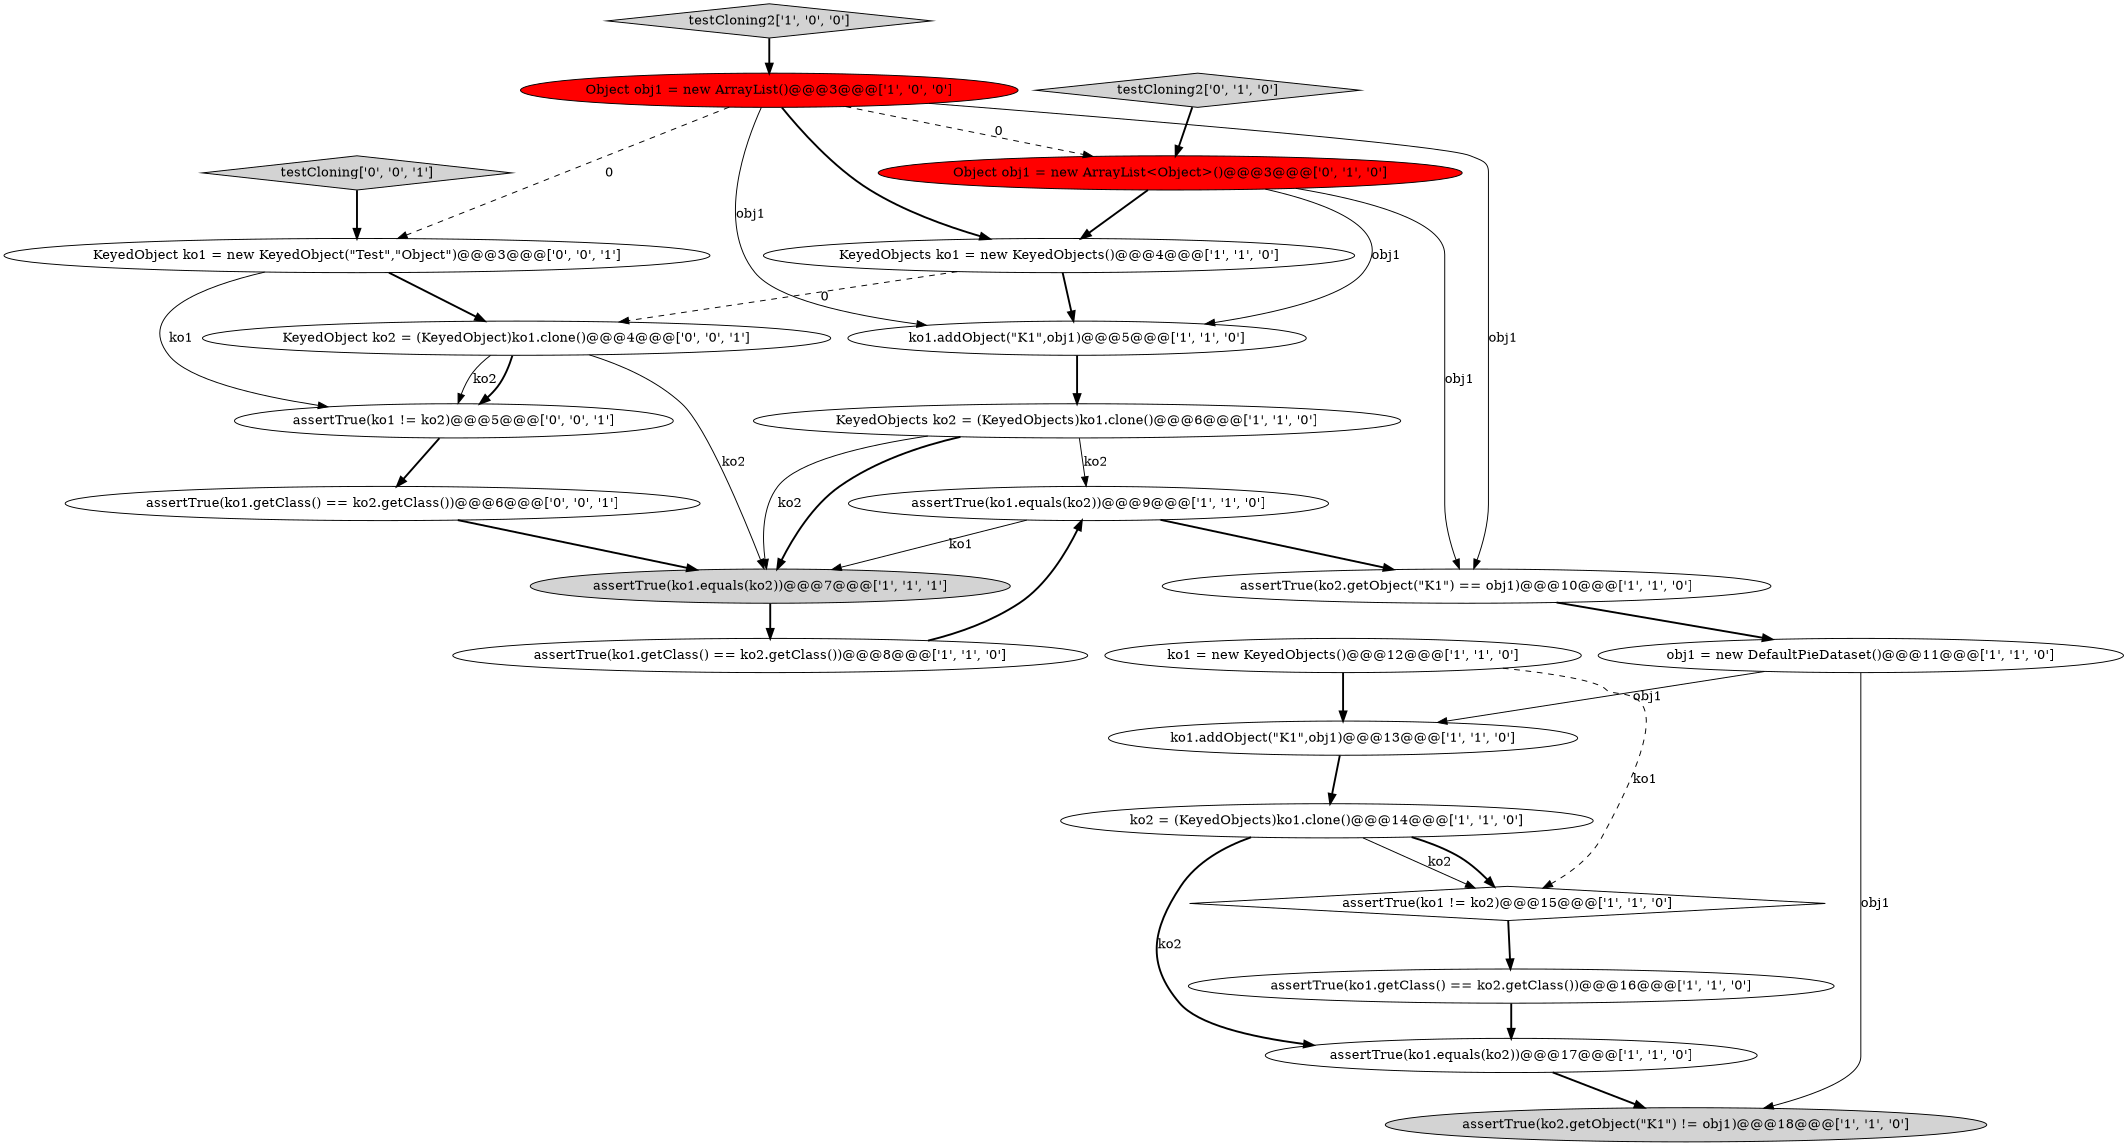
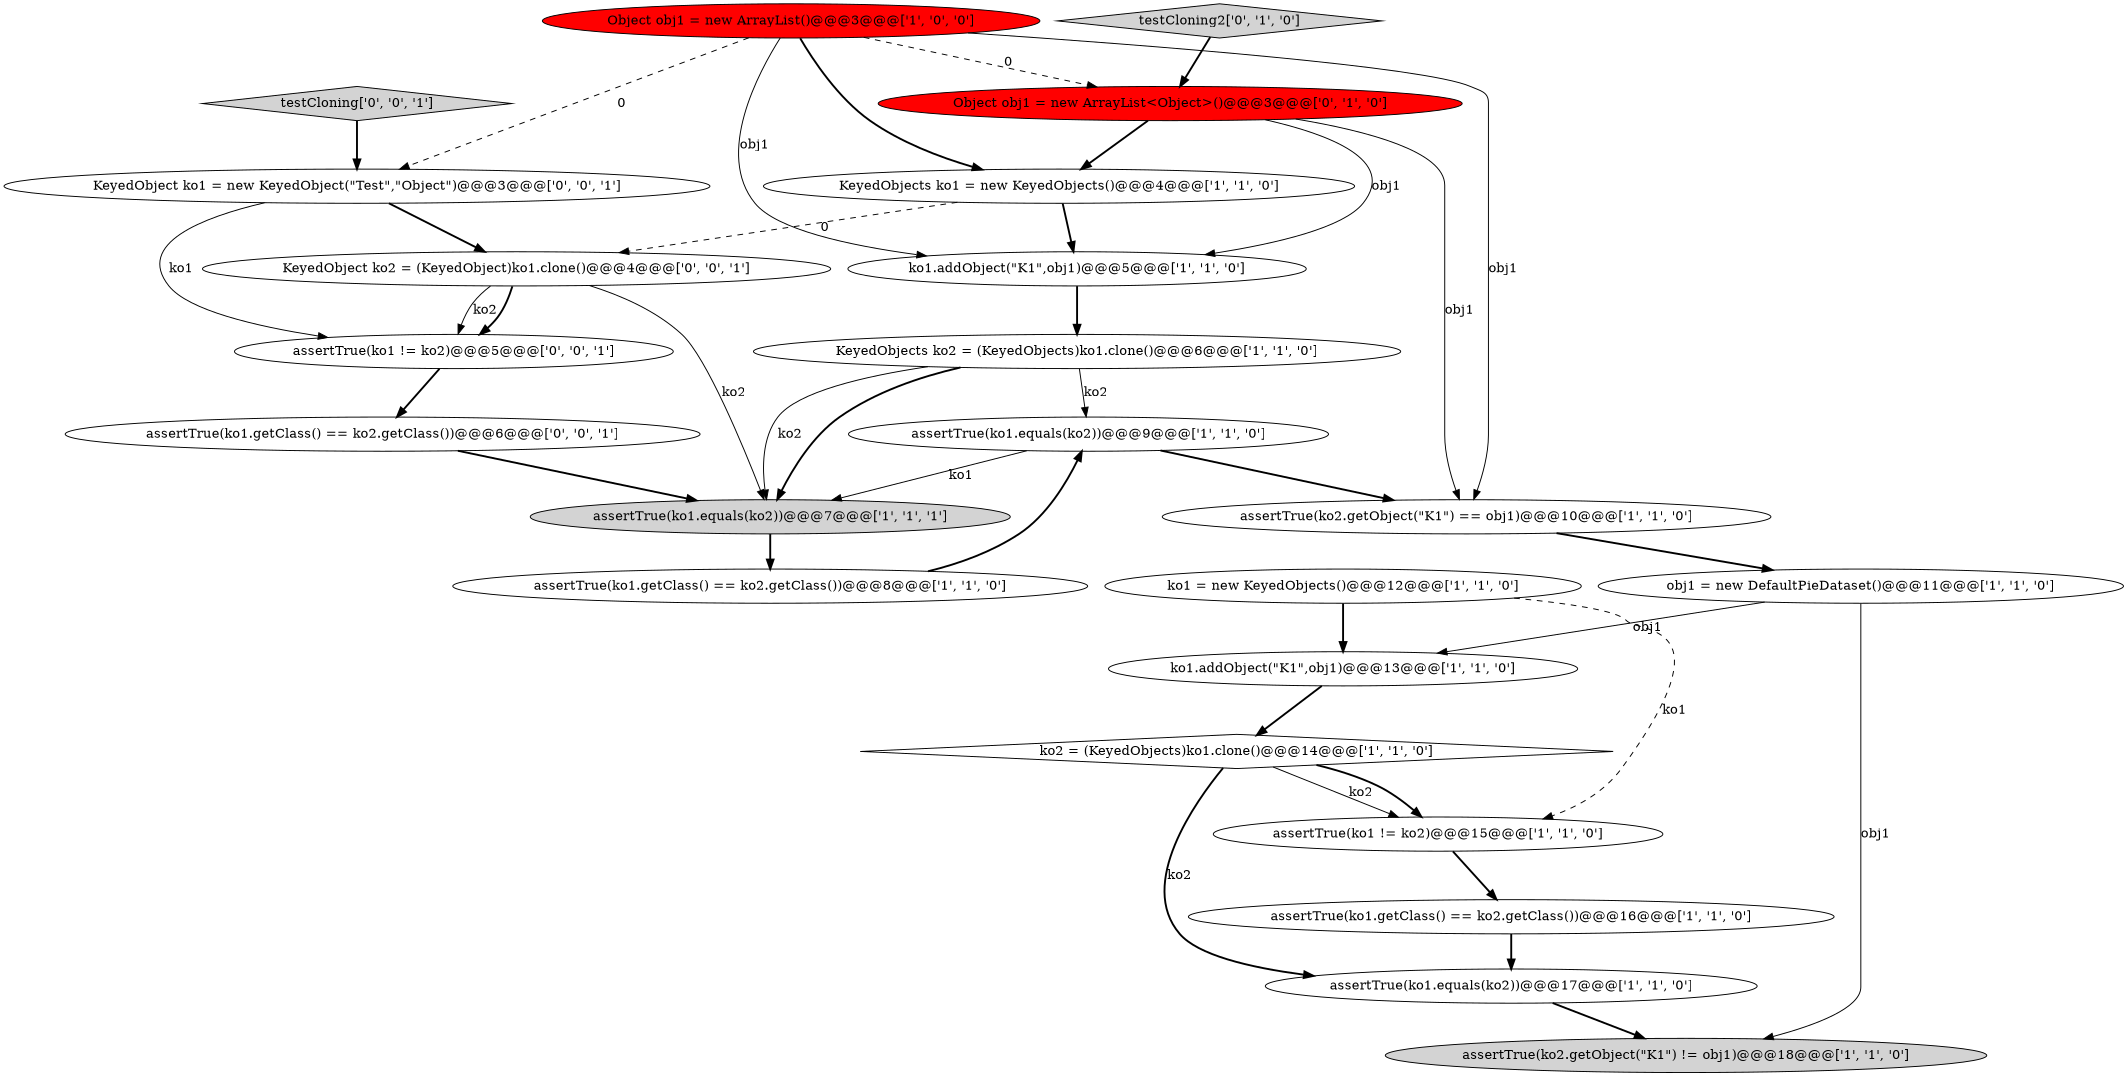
  digraph {
    node [fillcolor=white shape=ellipse style=filled]
    edge [style=bold]
    n1 [label="ko1.addObject(\"K1\",obj1)@@@13@@@['1', '1', '0']"]
-   n2 [label="ko2 = (KeyedObjects)ko1.clone()@@@14@@@['1', '1', '0']"]
-   n3 [label="assertTrue(ko1 != ko2)@@@15@@@['1', '1', '0']" shape=diamond]
+   n2 [label="ko2 = (KeyedObjects)ko1.clone()@@@14@@@['1', '1', '0']" shape=diamond]
+   n3 [label="assertTrue(ko1 != ko2)@@@15@@@['1', '1', '0']"]
    n4 [label="assertTrue(ko1.equals(ko2))@@@17@@@['1', '1', '0']"]
    n5 [label="assertTrue(ko2.getObject(\"K1\") == obj1)@@@10@@@['1', '1', '0']"]
    n6 [label="obj1 = new DefaultPieDataset()@@@11@@@['1', '1', '0']"]
    n7 [fillcolor=lightgray label="assertTrue(ko2.getObject(\"K1\") != obj1)@@@18@@@['1', '1', '0']"]
-   n8 [fillcolor=lightgray label="testCloning2['1', '0', '0']" shape=diamond]
    n9 [fillcolor=red label="Object obj1 = new ArrayList()@@@3@@@['1', '0', '0']"]
    n10 [fillcolor=red label="Object obj1 = new ArrayList<Object>()@@@3@@@['0', '1', '0']"]
    n11 [label="KeyedObjects ko1 = new KeyedObjects()@@@4@@@['1', '1', '0']"]
    n12 [label="ko1.addObject(\"K1\",obj1)@@@5@@@['1', '1', '0']"]
    n13 [label="KeyedObject ko1 = new KeyedObject(\"Test\",\"Object\")@@@3@@@['0', '0', '1']"]
    n14 [label="KeyedObjects ko2 = (KeyedObjects)ko1.clone()@@@6@@@['1', '1', '0']"]
    n15 [label="assertTrue(ko1.equals(ko2))@@@9@@@['1', '1', '0']"]
    n16 [fillcolor=lightgray label="assertTrue(ko1.equals(ko2))@@@7@@@['1', '1', '1']"]
    n17 [label="assertTrue(ko1.getClass() == ko2.getClass())@@@8@@@['1', '1', '0']"]
    n18 [label="KeyedObject ko2 = (KeyedObject)ko1.clone()@@@4@@@['0', '0', '1']"]
    n19 [label="assertTrue(ko1 != ko2)@@@5@@@['0', '0', '1']"]
    n20 [label="ko1 = new KeyedObjects()@@@12@@@['1', '1', '0']"]
    n21 [fillcolor=lightgray label="testCloning['0', '0', '1']" shape=diamond]
    n22 [label="assertTrue(ko1.getClass() == ko2.getClass())@@@16@@@['1', '1', '0']"]
    n23 [label="assertTrue(ko1.getClass() == ko2.getClass())@@@6@@@['0', '0', '1']"]
    n24 [fillcolor=lightgray label="testCloning2['0', '1', '0']" shape=diamond]
    n1 -> n2
    n2 -> n3 [label=ko2 style=solid]
    n2 -> n3
    n2 -> n4 [label=ko2]
    n3 -> n22
    n4 -> n7
    n5 -> n6
    n6 -> n1 [label=obj1 style=solid]
    n6 -> n7 [label=obj1 style=solid]
-   n8 -> n9
    n9 -> n5 [label=obj1 style=solid]
    n9 -> n10 [label=0 style=dashed]
    n9 -> n11
    n9 -> n12 [label=obj1 style=solid]
    n9 -> n13 [label=0 style=dashed]
    n10 -> n5 [label=obj1 style=solid]
    n10 -> n11
    n10 -> n12 [label=obj1 style=solid]
    n11 -> n12
    n11 -> n18 [label=0 style=dashed]
    n12 -> n14
    n13 -> n18
    n13 -> n19 [label=ko1 style=solid]
    n14 -> n15 [label=ko2 style=solid]
    n14 -> n16
    n14 -> n16 [label=ko2 style=solid]
    n15 -> n5
    n15 -> n16 [label=ko1 style=solid]
    n16 -> n17
    n17 -> n15
    n18 -> n16 [label=ko2 style=solid]
    n18 -> n19 [label=ko2 style=solid]
    n18 -> n19
    n19 -> n23
    n20 -> n1
    n20 -> n3 [label=ko1 style=dashed]
    n21 -> n13
    n22 -> n4
    n23 -> n16
    n24 -> n10
  }
